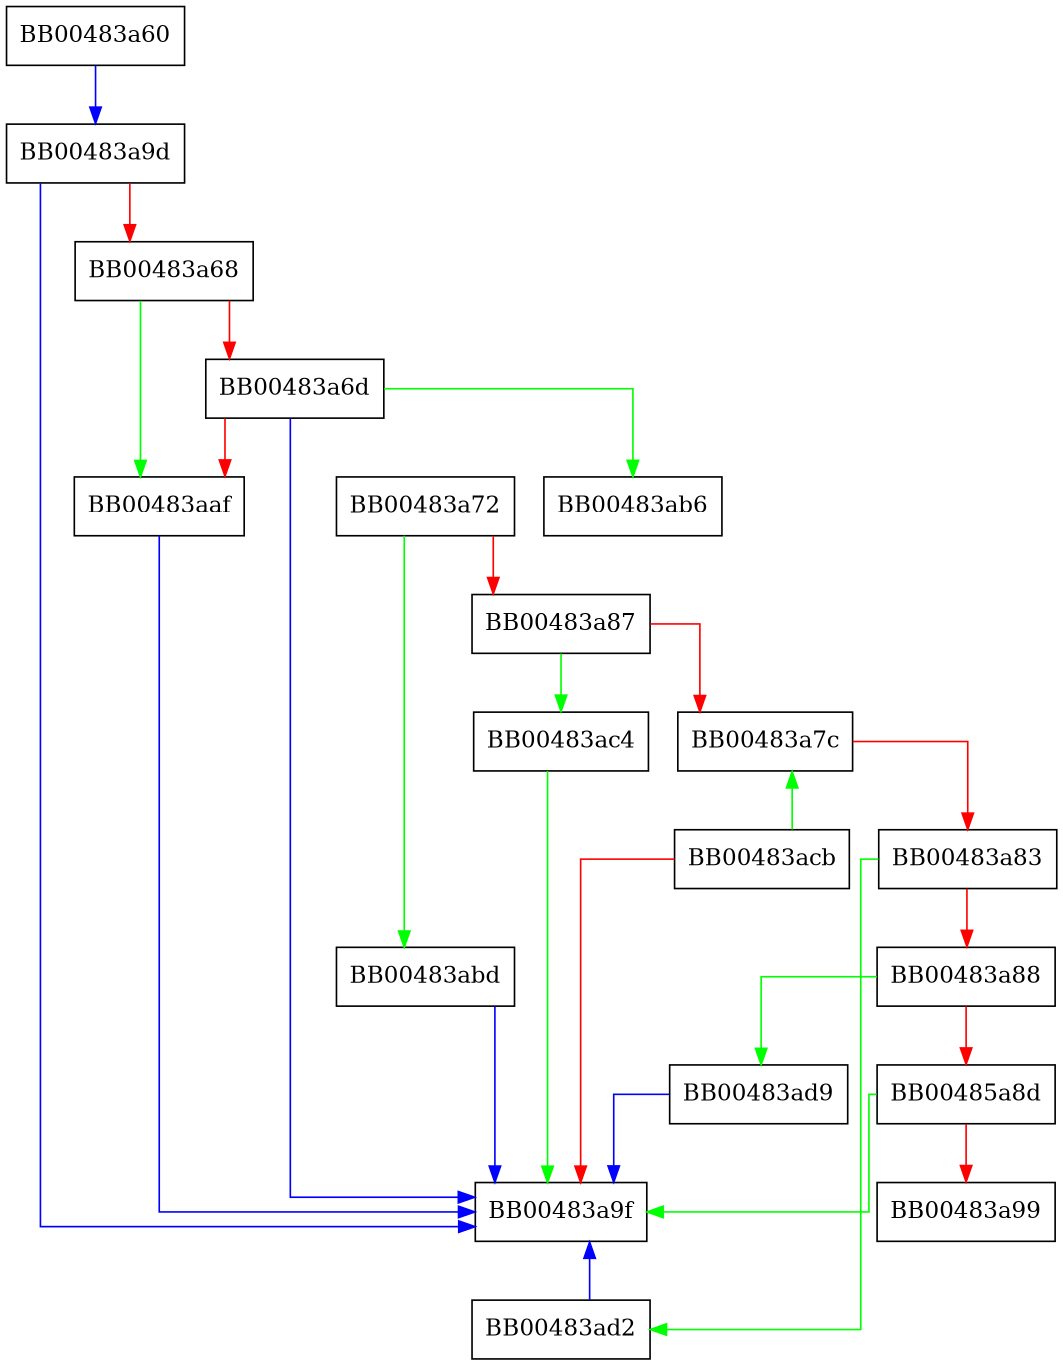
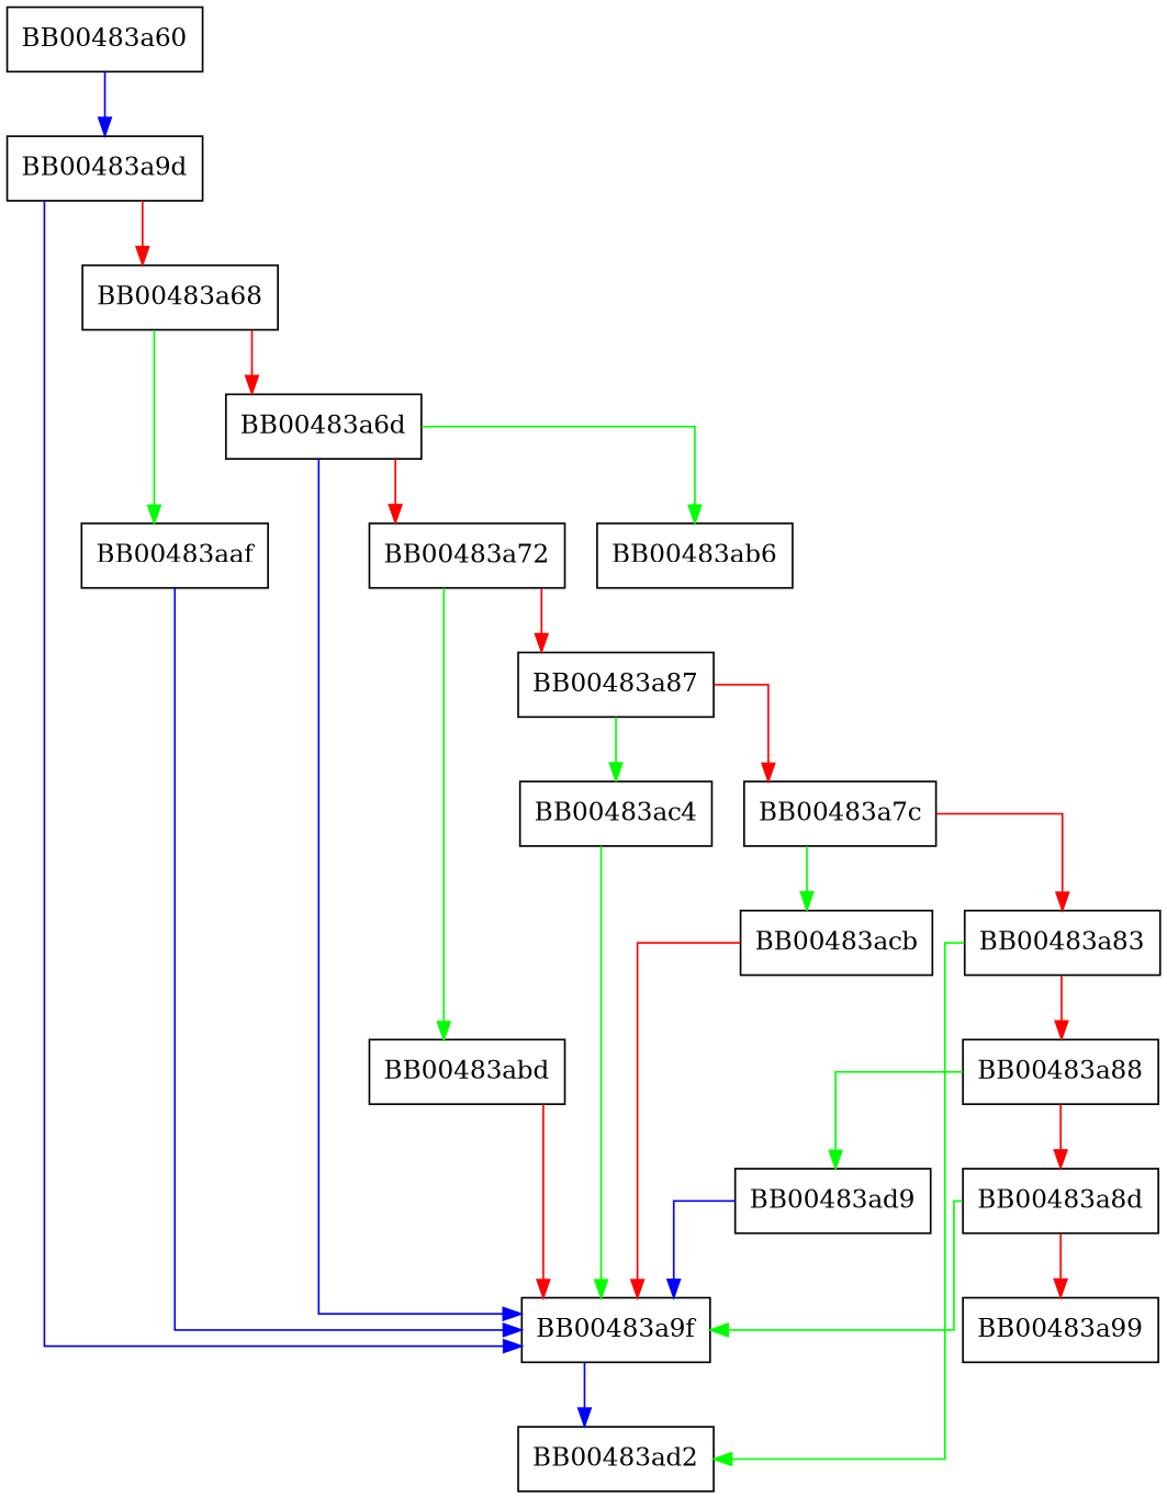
  digraph {
    splines=ortho
    node [shape=box]
    edge [color=red]
    BB00483a60
    BB00483a9d
    BB00483a68
    BB00483a9f
    BB00483aaf
    BB00483a6d
    BB00483ab6
    BB00483a72
    BB00483abd
    n10 [label=BB00483a87]
    BB00483ac4
    BB00483a7c
    BB00483acb
    BB00483a83
    BB00483ad2
    BB00483a88
    BB00483ad9
-   BB00483a8d [label=BB00485a8d]
+   BB00483a8d
    BB00483a99
    BB00483a60 -> BB00483a9d [color=blue]
    BB00483a9d -> BB00483a68
    BB00483a9d -> BB00483a9f [color=blue]
    BB00483a68 -> BB00483aaf [color=green]
    BB00483a68 -> BB00483a6d
    BB00483aaf -> BB00483a9f [color=blue]
    BB00483a6d -> BB00483a9f [color=blue]
    BB00483a6d -> BB00483ab6 [color=green]
-   BB00483a6d -> BB00483aaf
+   BB00483a6d -> BB00483a72
    BB00483a72 -> BB00483abd [color=green]
    BB00483a72 -> n10
-   BB00483abd -> BB00483a9f [color=blue]
+   BB00483abd -> BB00483a9f
    n10 -> BB00483ac4 [color=green]
    n10 -> BB00483a7c
    BB00483ac4 -> BB00483a9f [color=green]
-   BB00483acb -> BB00483a7c [color=green]
+   BB00483a7c -> BB00483acb [color=green]
    BB00483a7c -> BB00483a83
    BB00483acb -> BB00483a9f
    BB00483a83 -> BB00483ad2 [color=green]
    BB00483a83 -> BB00483a88
-   BB00483ad2 -> BB00483a9f [color=blue]
+   BB00483a9f -> BB00483ad2 [color=blue]
    BB00483a88 -> BB00483ad9 [color=green]
    BB00483a88 -> BB00483a8d
    BB00483ad9 -> BB00483a9f [color=blue]
    BB00483a8d -> BB00483a9f [color=green]
    BB00483a8d -> BB00483a99
  }
